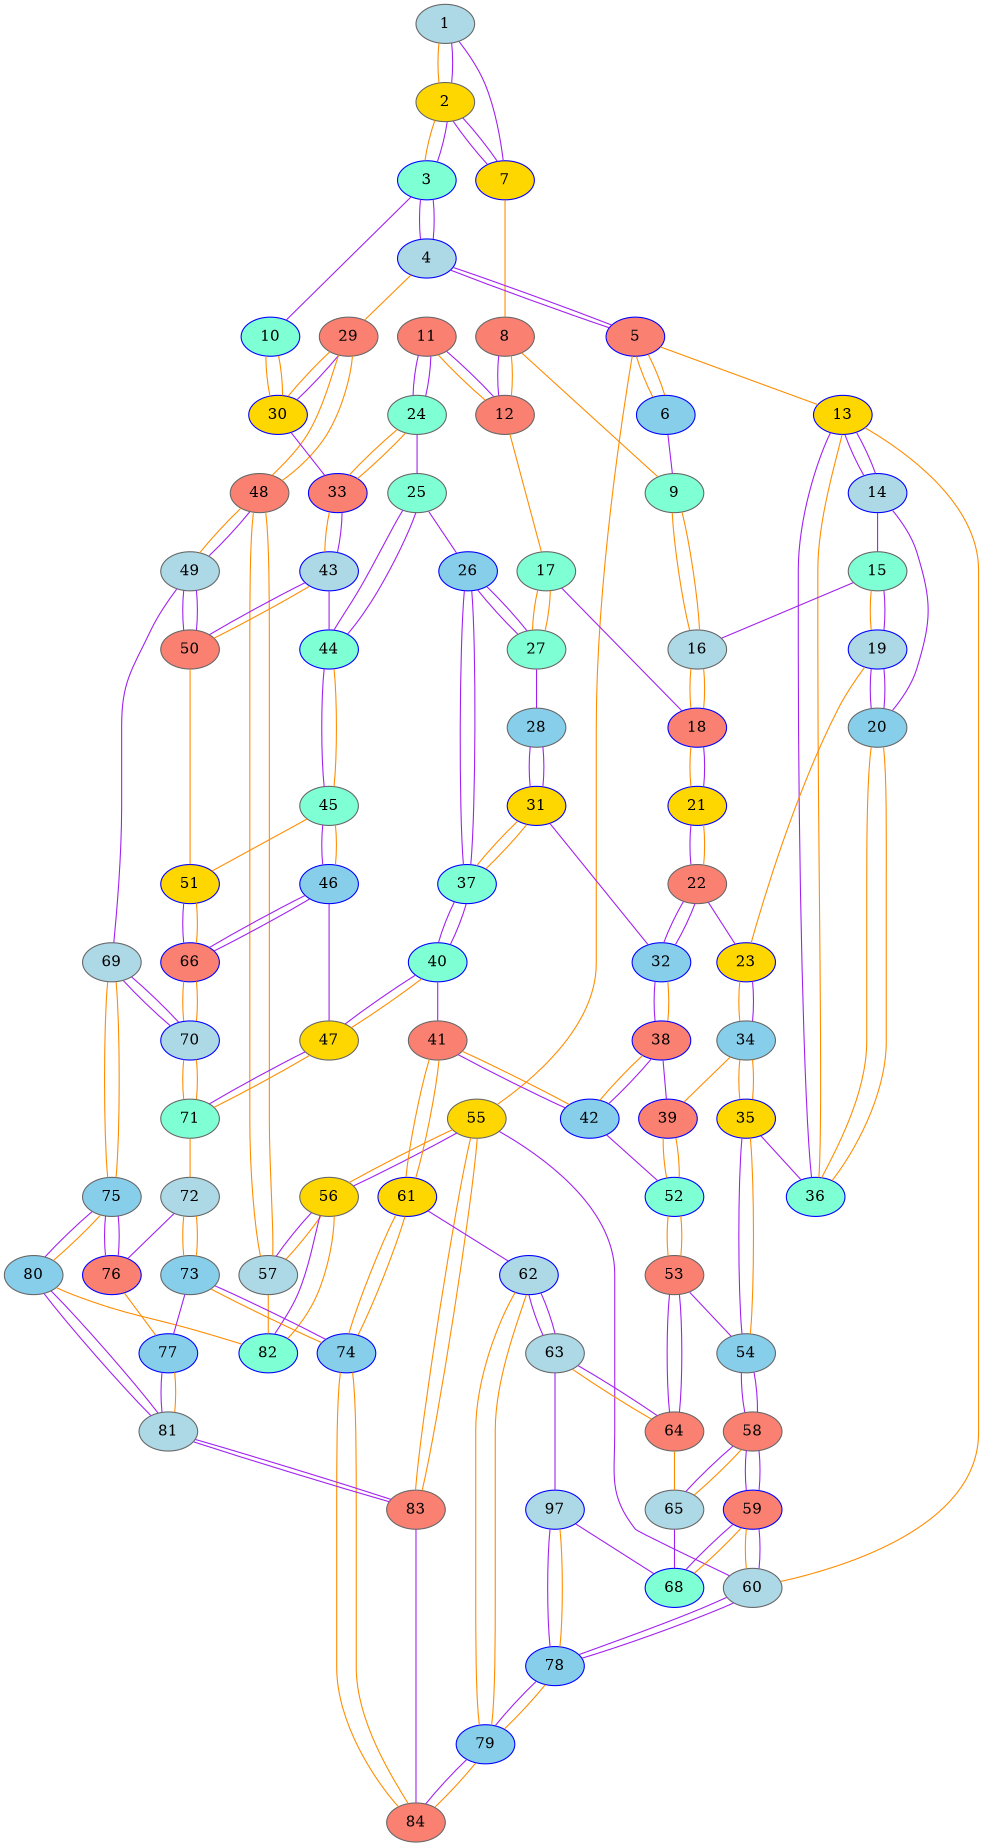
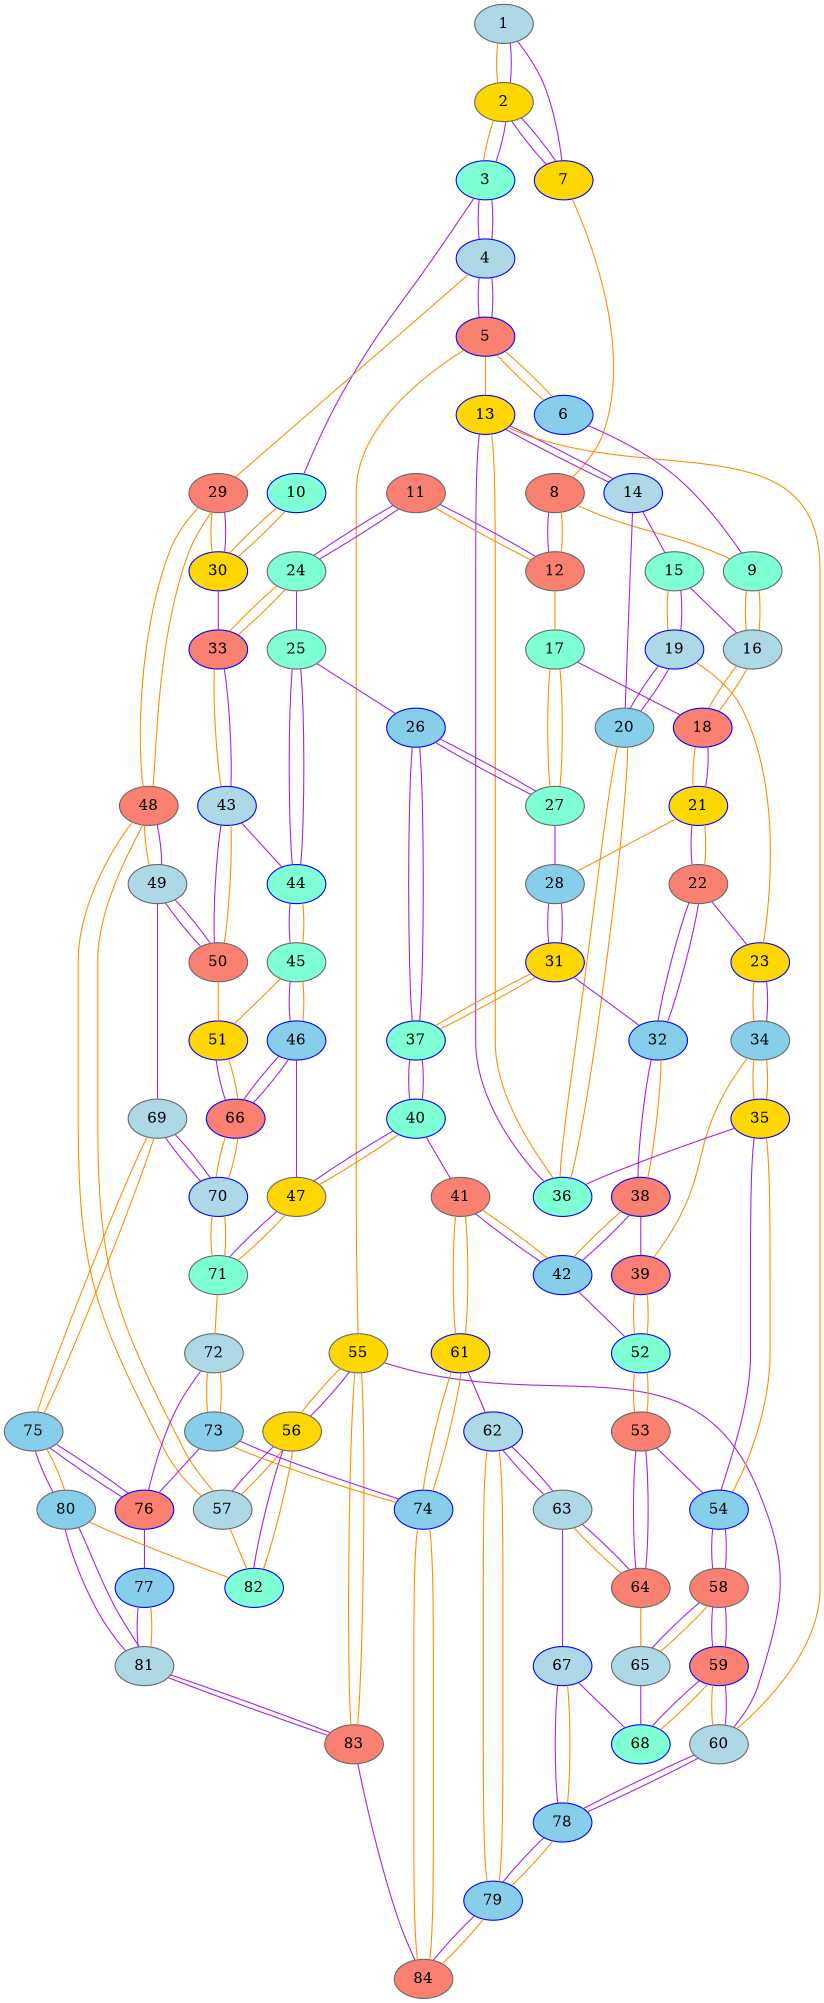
  graph {
    node [color=blue fillcolor=salmon style=filled]
    edge [color=purple]
    1 [color=gray40 fillcolor=lightblue]
    2 [color=gray40 fillcolor=gold]
    7 [fillcolor=gold]
    3 [fillcolor=aquamarine]
    8 [color=gray40]
    4 [fillcolor=lightblue]
    10 [fillcolor=aquamarine]
    5
    29 [color=gray40]
    30 [fillcolor=gold]
    6 [fillcolor=skyblue]
    13 [fillcolor=gold]
    55 [color=gray40 fillcolor=gold]
    48 [color=gray40]
    9 [color=gray40 fillcolor=aquamarine]
    14 [fillcolor=lightblue]
    36 [fillcolor=aquamarine]
    60 [color=gray40 fillcolor=lightblue]
    56 [color=gray40 fillcolor=gold]
    83 [color=gray40]
    16 [color=gray40 fillcolor=lightblue]
    12 [color=gray40]
    17 [color=gray40 fillcolor=aquamarine]
    18
    11 [color=gray40]
    24 [color=gray40 fillcolor=aquamarine]
    33
    25 [color=gray40 fillcolor=aquamarine]
    27 [color=gray40 fillcolor=aquamarine]
    15 [color=gray40 fillcolor=aquamarine]
    20 [color=gray40 fillcolor=skyblue]
    78 [fillcolor=skyblue]
    19 [fillcolor=lightblue]
    23 [fillcolor=gold]
    21 [fillcolor=gold]
    28 [color=gray40 fillcolor=skyblue]
    22 [color=gray40]
    34 [color=gray40 fillcolor=skyblue]
    32 [fillcolor=skyblue]
    31 [fillcolor=gold]
    38
    35 [fillcolor=gold]
    39
    26 [fillcolor=skyblue]
    44 [fillcolor=aquamarine]
    43 [fillcolor=lightblue]
    37 [fillcolor=aquamarine]
    45 [color=gray40 fillcolor=aquamarine]
    40 [fillcolor=aquamarine]
    49 [color=gray40 fillcolor=lightblue]
    57 [color=gray40 fillcolor=lightblue]
    42 [fillcolor=skyblue]
    50 [color=gray40]
-   54 [color=gray40 fillcolor=skyblue]
+   54 [fillcolor=skyblue]
    52 [fillcolor=aquamarine]
    58 [color=gray40]
    41 [color=gray40]
    47 [color=gray40 fillcolor=gold]
    53 [color=gray40]
    61 [fillcolor=gold]
    71 [color=gray40 fillcolor=aquamarine]
    62 [fillcolor=lightblue]
    74 [fillcolor=skyblue]
    51 [fillcolor=gold]
    46 [fillcolor=skyblue]
    66
    70 [fillcolor=lightblue]
    72 [color=gray40 fillcolor=lightblue]
    69 [color=gray40 fillcolor=lightblue]
    82 [fillcolor=aquamarine]
    75 [color=gray40 fillcolor=skyblue]
    64 [color=gray40]
    65 [color=gray40 fillcolor=lightblue]
    59
    84 [color=gray40]
    68 [fillcolor=aquamarine]
    79 [fillcolor=skyblue]
    63 [color=gray40 fillcolor=lightblue]
-   67 [fillcolor=lightblue label=97]
+   67 [fillcolor=lightblue]
    76
    80 [color=gray40 fillcolor=skyblue]
    73 [color=gray40 fillcolor=skyblue]
    77 [fillcolor=skyblue]
    81 [color=gray40 fillcolor=lightblue]
    1 -- 2 [color=darkorange]
    1 -- 2
    1 -- 7
    2 -- 7
    2 -- 7
    2 -- 3 [color=darkorange]
    2 -- 3
    7 -- 8 [color=darkorange]
    3 -- 4
    3 -- 4
    3 -- 10
    8 -- 9 [color=darkorange]
    8 -- 12
    8 -- 12 [color=darkorange]
    4 -- 5
    4 -- 5
    4 -- 29 [color=darkorange]
    10 -- 30 [color=darkorange]
    10 -- 30 [color=darkorange]
    5 -- 6 [color=darkorange]
    5 -- 6 [color=darkorange]
    5 -- 13 [color=darkorange]
    5 -- 55 [color=darkorange]
    29 -- 30 [color=darkorange]
    29 -- 30
    29 -- 48 [color=darkorange]
    29 -- 48 [color=darkorange]
    30 -- 33
    6 -- 9
    13 -- 14
    13 -- 14
    13 -- 36
    13 -- 36 [color=darkorange]
    13 -- 60 [color=darkorange]
    55 -- 60
    55 -- 56 [color=darkorange]
    55 -- 56
    55 -- 83 [color=darkorange]
    55 -- 83 [color=darkorange]
    48 -- 49 [color=darkorange]
    48 -- 49
    48 -- 57 [color=darkorange]
    48 -- 57 [color=darkorange]
    9 -- 16 [color=darkorange]
    9 -- 16 [color=darkorange]
    14 -- 15
    14 -- 20
    60 -- 78
    60 -- 78
    56 -- 57
    56 -- 57 [color=darkorange]
    56 -- 82
    56 -- 82 [color=darkorange]
    83 -- 84
    16 -- 18 [color=darkorange]
    16 -- 18 [color=darkorange]
    12 -- 17 [color=darkorange]
    17 -- 18
    17 -- 27 [color=darkorange]
    17 -- 27 [color=darkorange]
    18 -- 21 [color=darkorange]
    18 -- 21
    11 -- 12 [color=darkorange]
    11 -- 12
    11 -- 24
    11 -- 24
    24 -- 33 [color=darkorange]
    24 -- 33 [color=darkorange]
    24 -- 25
    33 -- 43 [color=darkorange]
    33 -- 43
    25 -- 26
    25 -- 44
    25 -- 44
    27 -- 28
    15 -- 16
    15 -- 19 [color=darkorange]
    15 -- 19
    20 -- 36 [color=darkorange]
    20 -- 36 [color=darkorange]
    78 -- 79
    78 -- 79 [color=darkorange]
    19 -- 20
    19 -- 20
    19 -- 23 [color=darkorange]
    23 -- 34 [color=darkorange]
    23 -- 34
+   21 -- 28 [color=darkorange]
    21 -- 22
    21 -- 22 [color=darkorange]
    28 -- 31
    28 -- 31
    22 -- 23
    22 -- 32
    22 -- 32
    34 -- 35 [color=darkorange]
    34 -- 35 [color=darkorange]
    34 -- 39 [color=darkorange]
    32 -- 38
    32 -- 38 [color=darkorange]
    31 -- 32
    31 -- 37 [color=darkorange]
    31 -- 37 [color=darkorange]
    38 -- 39
    38 -- 42 [color=darkorange]
    38 -- 42
    35 -- 36
    35 -- 54
    35 -- 54 [color=darkorange]
    39 -- 52 [color=darkorange]
    39 -- 52 [color=darkorange]
    26 -- 27
    26 -- 27
    26 -- 37
    26 -- 37
    44 -- 45
    44 -- 45 [color=darkorange]
    43 -- 44
    43 -- 50
    43 -- 50 [color=darkorange]
    37 -- 40
    37 -- 40
    45 -- 51 [color=darkorange]
    45 -- 46
    45 -- 46 [color=darkorange]
    40 -- 41
    40 -- 47
    40 -- 47 [color=darkorange]
    49 -- 50
    49 -- 50
    49 -- 69
    57 -- 82 [color=darkorange]
    42 -- 52
    50 -- 51 [color=darkorange]
    54 -- 58
    54 -- 58
    52 -- 53 [color=darkorange]
    52 -- 53 [color=darkorange]
    58 -- 65
    58 -- 65 [color=darkorange]
    58 -- 59
    58 -- 59
    41 -- 42
    41 -- 42 [color=darkorange]
    41 -- 61 [color=darkorange]
    41 -- 61 [color=darkorange]
    47 -- 71
    47 -- 71 [color=darkorange]
    53 -- 54
    53 -- 64
    53 -- 64
    61 -- 62
    61 -- 74 [color=darkorange]
    61 -- 74 [color=darkorange]
    71 -- 72 [color=darkorange]
    62 -- 79 [color=darkorange]
    62 -- 79 [color=darkorange]
    62 -- 63
    62 -- 63
    74 -- 84 [color=darkorange]
    74 -- 84 [color=darkorange]
    51 -- 66
    51 -- 66 [color=darkorange]
    46 -- 47
    46 -- 66
    46 -- 66
    66 -- 70 [color=darkorange]
    66 -- 70 [color=darkorange]
    70 -- 71 [color=darkorange]
    70 -- 71 [color=darkorange]
    72 -- 76
    72 -- 73 [color=darkorange]
    72 -- 73 [color=darkorange]
    69 -- 70
    69 -- 70
    69 -- 75 [color=darkorange]
    69 -- 75 [color=darkorange]
    75 -- 76
    75 -- 76
    75 -- 80
    75 -- 80 [color=darkorange]
    64 -- 65 [color=darkorange]
    65 -- 68
    59 -- 60 [color=darkorange]
    59 -- 60
    59 -- 68
    59 -- 68 [color=darkorange]
    79 -- 84
    79 -- 84 [color=darkorange]
    63 -- 64 [color=darkorange]
    63 -- 64
    63 -- 67
    67 -- 78
    67 -- 78 [color=darkorange]
    67 -- 68
-   76 -- 77 [color=darkorange]
+   76 -- 77
    80 -- 82 [color=darkorange]
    80 -- 81
    80 -- 81
    73 -- 74 [color=darkorange]
    73 -- 74
-   73 -- 77
+   73 -- 76
    77 -- 81
    77 -- 81 [color=darkorange]
    81 -- 83
    81 -- 83
  }
